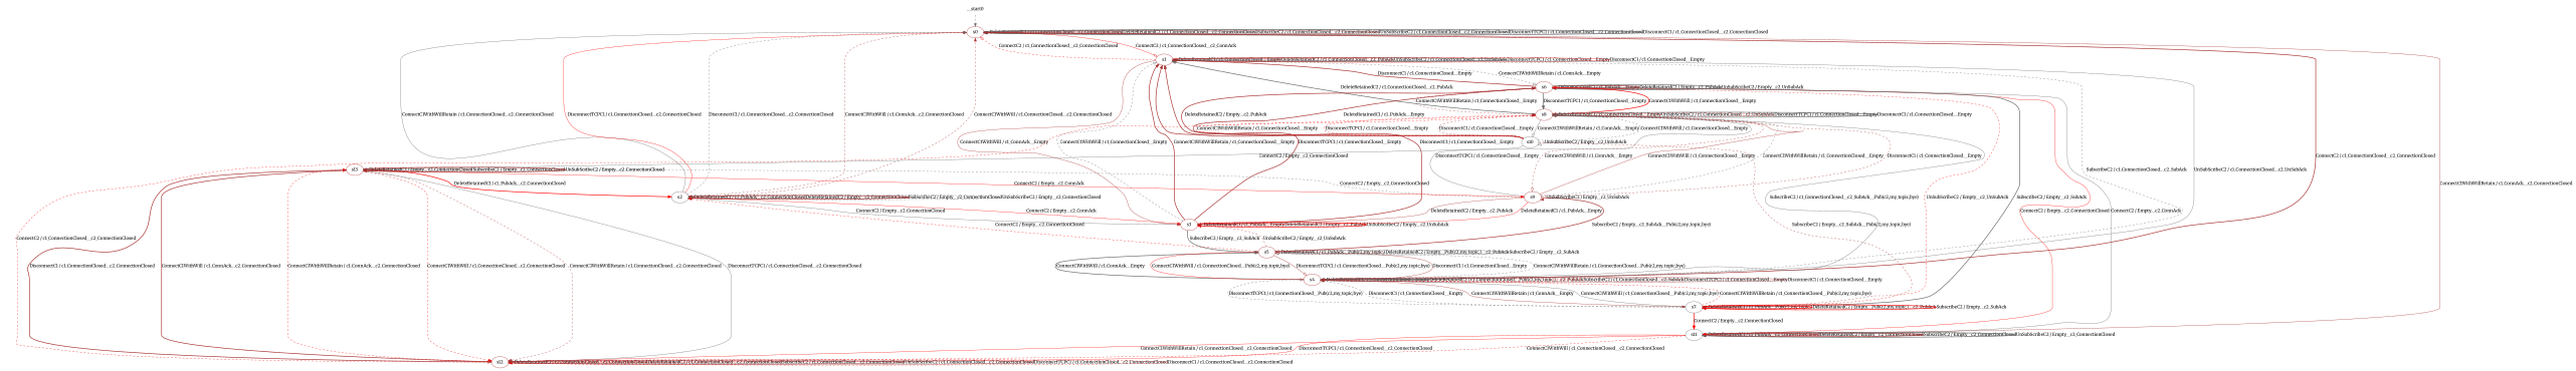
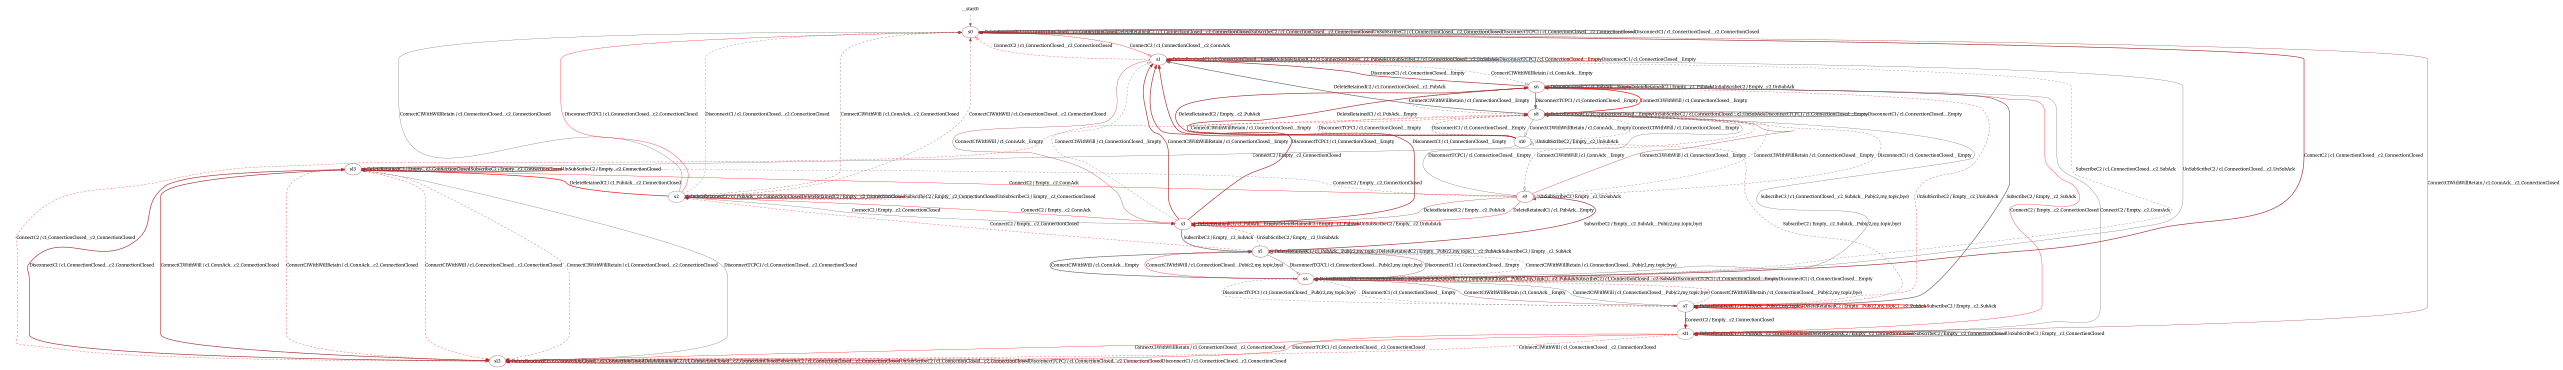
  digraph {
    fontname=Merriweather
    node [color=brown fontname=Merriweather]
    edge [arrowhead=onormal color=brown fontname=Merriweather style=dashed]
    n1 [label=s0]
    n2 [label=s1]
    n3 [color=gray40 label=s2]
    n4 [color=gray40 label=s11]
    n5 [label=s3]
    n6 [label=s4]
    n7 [label=s6]
    n8 [label=s12]
    n9 [label=s5]
    n10 [color=gray40 label=s7]
    n11 [label=s8]
    n12 [label=s9]
    n13 [color=gray40 label=s10]
    n14 [label=s13]
    __start0 [color=gray40 shape=none]
    n1 -> n1 [color=red label="DeleteRetainedC1 / c1_ConnectionClosed__c2_ConnectionClosed"]
    n1 -> n1 [arrowhead=normal label="DeleteRetainedC2 / c1_ConnectionClosed__c2_ConnectionClosed" style=solid]
    n1 -> n1 [color=gray40 label="SubscribeC2 / c1_ConnectionClosed__c2_ConnectionClosed" style=solid]
    n1 -> n1 [arrowhead=normal label="UnSubScribeC2 / c1_ConnectionClosed__c2_ConnectionClosed" style=solid]
    n1 -> n1 [arrowhead=normal color=gray40 label="DisconnectTCPC1 / c1_ConnectionClosed__c2_ConnectionClosed" style=solid]
    n1 -> n1 [color=gray40 label="DisconnectC1 / c1_ConnectionClosed__c2_ConnectionClosed" style=bold]
    n1 -> n2 [color=red label="ConnectC2 / c1_ConnectionClosed__c2_ConnAck" style=solid]
    n1 -> n3 [arrowhead=normal label="ConnectC1WithWill / c1_ConnAck__c2_ConnectionClosed"]
    n1 -> n4 [label="ConnectC1WithWillRetain / c1_ConnAck__c2_ConnectionClosed" style=solid]
    n2 -> n1 [color=red label="ConnectC2 / c1_ConnectionClosed__c2_ConnectionClosed"]
    n2 -> n2 [color=red label="DeleteRetainedC1 / c1_ConnectionClosed__Empty" style=bold]
    n2 -> n2 [label="DeleteRetainedC2 / c1_ConnectionClosed__c2_PubAck" style=solid]
    n2 -> n2 [color=red label="UnSubScribeC2 / c1_ConnectionClosed__c2_UnSubAck"]
    n2 -> n2 [color=gray40 label="DisconnectTCPC1 / c1_ConnectionClosed__Empty" style=bold]
    n2 -> n2 [arrowhead=normal color=red label="DisconnectC1 / c1_ConnectionClosed__Empty" style=solid]
    n2 -> n5 [arrowhead=normal label="ConnectC1WithWill / c1_ConnAck__Empty" style=solid]
    n2 -> n6 [color=gray40 label="SubscribeC2 / c1_ConnectionClosed__c2_SubAck"]
    n2 -> n7 [color=gray40 label="ConnectC1WithWillRetain / c1_ConnAck__Empty"]
    n3 -> n1 [arrowhead=normal label="ConnectC1WithWill / c1_ConnectionClosed__c2_ConnectionClosed"]
    n3 -> n1 [arrowhead=normal color=gray40 label="ConnectC1WithWillRetain / c1_ConnectionClosed__c2_ConnectionClosed" style=solid]
    n3 -> n1 [arrowhead=normal color=red label="DisconnectTCPC1 / c1_ConnectionClosed__c2_ConnectionClosed" style=solid]
    n3 -> n1 [arrowhead=normal color=gray40 label="DisconnectC1 / c1_ConnectionClosed__c2_ConnectionClosed"]
    n3 -> n3 [color=gray40 label="DeleteRetainedC1 / c1_PubAck__c2_ConnectionClosed" style=bold]
    n3 -> n3 [arrowhead=normal label="DeleteRetainedC2 / Empty__c2_ConnectionClosed"]
    n3 -> n3 [arrowhead=normal label="SubscribeC2 / Empty__c2_ConnectionClosed" style=bold]
    n3 -> n3 [arrowhead=normal color=gray40 label="UnSubScribeC2 / Empty__c2_ConnectionClosed"]
    n3 -> n5 [arrowhead=normal color=red label="ConnectC2 / Empty__c2_ConnAck" style=solid]
    n4 -> n4 [label="DeleteRetainedC1 / c1_PubAck__c2_ConnectionClosed"]
    n4 -> n4 [arrowhead=normal color=red label="DeleteRetainedC2 / Empty__c2_ConnectionClosed" style=solid]
    n4 -> n4 [label="SubscribeC2 / Empty__c2_ConnectionClosed" style=bold]
    n4 -> n4 [arrowhead=normal color=gray40 label="UnSubScribeC2 / Empty__c2_ConnectionClosed" style=bold]
    n4 -> n7 [color=gray40 label="ConnectC2 / Empty__c2_ConnAck" style=solid]
    n4 -> n8 [arrowhead=normal color=red label="ConnectC1WithWill / c1_ConnectionClosed__c2_ConnectionClosed"]
    n4 -> n8 [color=red label="ConnectC1WithWillRetain / c1_ConnectionClosed__c2_ConnectionClosed" style=solid]
    n4 -> n8 [color=red label="DisconnectTCPC1 / c1_ConnectionClosed__c2_ConnectionClosed" style=solid]
    n5 -> n2 [color=gray40 label="ConnectC1WithWill / c1_ConnectionClosed__Empty"]
    n5 -> n2 [arrowhead=normal label="ConnectC1WithWillRetain / c1_ConnectionClosed__Empty" style=bold]
    n5 -> n2 [arrowhead=normal label="DisconnectTCPC1 / c1_ConnectionClosed__Empty" style=bold]
    n5 -> n2 [arrowhead=normal label="DisconnectC1 / c1_ConnectionClosed__Empty" style=bold]
    n5 -> n3 [arrowhead=normal color=gray40 label="ConnectC2 / Empty__c2_ConnectionClosed" style=solid]
    n5 -> n5 [color=gray40 label="DeleteRetainedC1 / c1_PubAck__Empty"]
    n5 -> n5 [color=red label="DeleteRetainedC2 / Empty__c2_PubAck"]
    n5 -> n5 [arrowhead=normal color=red label="UnSubScribeC2 / Empty__c2_UnSubAck" style=bold]
    n5 -> n9 [arrowhead=normal color=gray40 label="SubscribeC2 / Empty__c2_SubAck" style=bold]
    n6 -> n1 [label="ConnectC2 / c1_ConnectionClosed__c2_ConnectionClosed" style=bold]
    n6 -> n2 [arrowhead=normal color=gray40 label="UnSubScribeC2 / c1_ConnectionClosed__c2_UnSubAck" style=solid]
    n6 -> n6 [color=gray40 label="DeleteRetainedC1 / c1_ConnectionClosed__Empty" style=bold]
    n6 -> n6 [color=gray40 label="DeleteRetainedC2 / c1_ConnectionClosed__Pub(c2,my_topic,)__c2_PubAck" style=bold]
    n6 -> n6 [arrowhead=normal color=red label="SubscribeC2 / c1_ConnectionClosed__c2_SubAck"]
    n6 -> n6 [label="DisconnectTCPC1 / c1_ConnectionClosed__Empty"]
    n6 -> n6 [arrowhead=normal label="DisconnectC1 / c1_ConnectionClosed__Empty" style=solid]
    n6 -> n9 [arrowhead=normal color=gray40 label="ConnectC1WithWill / c1_ConnAck__Empty" style=bold]
    n6 -> n10 [arrowhead=normal label="ConnectC1WithWillRetain / c1_ConnAck__Empty" style=solid]
    n7 -> n2 [arrowhead=normal label="DisconnectC1 / c1_ConnectionClosed__Empty" style=bold]
    n7 -> n4 [arrowhead=normal color=red label="ConnectC2 / Empty__c2_ConnectionClosed" style=solid]
    n7 -> n7 [arrowhead=normal color=red label="DeleteRetainedC1 / c1_PubAck__Empty"]
    n7 -> n7 [arrowhead=normal label="DeleteRetainedC2 / Empty__c2_PubAck" style=bold]
    n7 -> n7 [color=gray40 label="UnSubScribeC2 / Empty__c2_UnSubAck" style=bold]
    n7 -> n10 [color=gray40 label="SubscribeC2 / Empty__c2_SubAck" style=bold]
    n7 -> n11 [arrowhead=normal color=red label="ConnectC1WithWill / c1_ConnectionClosed__Empty" style=bold]
    n7 -> n11 [arrowhead=normal label="ConnectC1WithWillRetain / c1_ConnectionClosed__Empty"]
    n7 -> n11 [arrowhead=normal color=gray40 label="DisconnectTCPC1 / c1_ConnectionClosed__Empty" style=bold]
    n8 -> n8 [arrowhead=normal label="DeleteRetainedC1 / c1_ConnectionClosed__c2_ConnectionClosed" style=solid]
    n8 -> n8 [label="DeleteRetainedC2 / c1_ConnectionClosed__c2_ConnectionClosed"]
    n8 -> n8 [label="SubscribeC2 / c1_ConnectionClosed__c2_ConnectionClosed"]
    n8 -> n8 [label="UnSubScribeC2 / c1_ConnectionClosed__c2_ConnectionClosed" style=solid]
    n8 -> n8 [arrowhead=normal label="DisconnectTCPC1 / c1_ConnectionClosed__c2_ConnectionClosed" style=solid]
    n8 -> n8 [arrowhead=normal color=red label="DisconnectC1 / c1_ConnectionClosed__c2_ConnectionClosed"]
    n8 -> n14 [label="ConnectC1WithWill / c1_ConnAck__c2_ConnectionClosed" style=bold]
    n8 -> n14 [arrowhead=normal color=red label="ConnectC1WithWillRetain / c1_ConnAck__c2_ConnectionClosed"]
    n9 -> n3 [arrowhead=normal color=red label="ConnectC2 / Empty__c2_ConnectionClosed"]
    n9 -> n5 [label="UnSubScribeC2 / Empty__c2_UnSubAck"]
    n9 -> n6 [color=red label="ConnectC1WithWill / c1_ConnectionClosed__Pub(c2,my_topic,bye)" style=solid]
    n9 -> n6 [arrowhead=normal color=gray40 label="ConnectC1WithWillRetain / c1_ConnectionClosed__Pub(c2,my_topic,bye)"]
    n9 -> n6 [label="DisconnectTCPC1 / c1_ConnectionClosed__Pub(c2,my_topic,bye)" style=solid]
    n9 -> n6 [arrowhead=normal label="DisconnectC1 / c1_ConnectionClosed__Empty" style=solid]
    n9 -> n9 [label="DeleteRetainedC1 / c1_PubAck__Pub(c2,my_topic,)"]
    n9 -> n9 [label="DeleteRetainedC2 / Empty__Pub(c2,my_topic,)__c2_PubAck"]
    n9 -> n9 [color=gray40 label="SubscribeC2 / Empty__c2_SubAck" style=solid]
    n10 -> n4 [arrowhead=normal color=red label="ConnectC2 / Empty__c2_ConnectionClosed" style=bold]
    n10 -> n6 [color=gray40 label="ConnectC1WithWill / c1_ConnectionClosed__Pub(c2,my_topic,bye)" style=solid]
    n10 -> n6 [arrowhead=normal color=red label="ConnectC1WithWillRetain / c1_ConnectionClosed__Pub(c2,my_topic,bye)"]
    n10 -> n6 [color=gray40 label="DisconnectTCPC1 / c1_ConnectionClosed__Pub(c2,my_topic,bye)"]
    n10 -> n6 [color=gray40 label="DisconnectC1 / c1_ConnectionClosed__Empty"]
    n10 -> n7 [arrowhead=normal color=red label="UnSubScribeC2 / Empty__c2_UnSubAck"]
    n10 -> n10 [arrowhead=normal color=red label="DeleteRetainedC1 / c1_PubAck__Pub(c2,my_topic,)"]
    n10 -> n10 [color=red label="DeleteRetainedC2 / Empty__Pub(c2,my_topic,)__c2_PubAck" style=bold]
    n10 -> n10 [color=red label="SubscribeC2 / Empty__c2_SubAck" style=bold]
    n11 -> n2 [arrowhead=normal color=gray40 label="DeleteRetainedC2 / c1_ConnectionClosed__c2_PubAck" style=bold]
    n11 -> n6 [color=gray40 label="SubscribeC2 / c1_ConnectionClosed__c2_SubAck__Pub(c2,my_topic,bye)" style=solid]
    n11 -> n8 [color=red label="ConnectC2 / c1_ConnectionClosed__c2_ConnectionClosed"]
    n11 -> n11 [color=gray40 label="DeleteRetainedC1 / c1_ConnectionClosed__Empty" style=bold]
    n11 -> n11 [color=red label="UnSubScribeC2 / c1_ConnectionClosed__c2_UnSubAck"]
    n11 -> n11 [color=red label="DisconnectTCPC1 / c1_ConnectionClosed__Empty"]
    n11 -> n11 [color=gray40 label="DisconnectC1 / c1_ConnectionClosed__Empty" style=bold]
    n11 -> n12 [label="ConnectC1WithWill / c1_ConnAck__Empty"]
    n11 -> n13 [color=gray40 label="ConnectC1WithWillRetain / c1_ConnAck__Empty" style=solid]
    n12 -> n5 [color=red label="DeleteRetainedC1 / c1_PubAck__Empty" style=solid]
    n12 -> n5 [arrowhead=normal label="DeleteRetainedC2 / Empty__c2_PubAck" style=solid]
    n12 -> n9 [label="SubscribeC2 / Empty__c2_SubAck__Pub(c2,my_topic,bye)" style=bold]
    n12 -> n11 [label="ConnectC1WithWill / c1_ConnectionClosed__Empty" style=solid]
    n12 -> n11 [color=gray40 label="ConnectC1WithWillRetain / c1_ConnectionClosed__Empty"]
    n12 -> n11 [arrowhead=normal color=gray40 label="DisconnectTCPC1 / c1_ConnectionClosed__Empty" style=solid]
    n12 -> n11 [label="DisconnectC1 / c1_ConnectionClosed__Empty"]
    n12 -> n12 [arrowhead=normal label="UnSubScribeC2 / Empty__c2_UnSubAck"]
    n12 -> n14 [color=gray40 label="ConnectC2 / Empty__c2_ConnectionClosed"]
    n13 -> n7 [arrowhead=normal label="DeleteRetainedC1 / c1_PubAck__Empty" style=bold]
    n13 -> n7 [label="DeleteRetainedC2 / Empty__c2_PubAck" style=bold]
    n13 -> n10 [arrowhead=normal label="SubscribeC2 / Empty__c2_SubAck__Pub(c2,my_topic,bye)"]
    n13 -> n11 [color=gray40 label="ConnectC1WithWill / c1_ConnectionClosed__Empty"]
    n13 -> n11 [color=red label="ConnectC1WithWillRetain / c1_ConnectionClosed__Empty"]
    n13 -> n11 [arrowhead=normal color=red label="DisconnectTCPC1 / c1_ConnectionClosed__Empty"]
    n13 -> n11 [arrowhead=normal label="DisconnectC1 / c1_ConnectionClosed__Empty"]
    n13 -> n13 [color=gray40 label="UnSubScribeC2 / Empty__c2_UnSubAck"]
    n13 -> n14 [arrowhead=normal color=gray40 label="ConnectC2 / Empty__c2_ConnectionClosed" style=solid]
-   n14 -> n3 [arrowhead=normal color=red label="DeleteRetainedC1 / c1_PubAck__c2_ConnectionClosed" style=bold]
+   n3 -> n14 [arrowhead=normal color=red label="DeleteRetainedC1 / c1_PubAck__c2_ConnectionClosed" style=bold]
    n14 -> n8 [arrowhead=normal color=red label="ConnectC1WithWill / c1_ConnectionClosed__c2_ConnectionClosed"]
    n14 -> n8 [arrowhead=normal label="ConnectC1WithWillRetain / c1_ConnectionClosed__c2_ConnectionClosed"]
    n14 -> n8 [color=gray40 label="DisconnectTCPC1 / c1_ConnectionClosed__c2_ConnectionClosed" style=solid]
    n14 -> n8 [label="DisconnectC1 / c1_ConnectionClosed__c2_ConnectionClosed" style=bold]
-   n14 -> n12 [arrowhead=normal color=red label="ConnectC2 / Empty__c2_ConnAck" style=solid]
+   n14 -> n12 [color=red label="ConnectC2 / Empty__c2_ConnAck" style=solid]
    n14 -> n14 [color=gray40 label="DeleteRetainedC2 / Empty__c2_ConnectionClosed" style=bold]
    n14 -> n14 [label="SubscribeC2 / Empty__c2_ConnectionClosed"]
    n14 -> n14 [arrowhead=normal label="UnSubScribeC2 / Empty__c2_ConnectionClosed" style=bold]
    __start0 -> n1 [arrowhead=normal color=gray40]
  }
